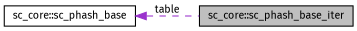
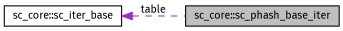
  digraph {
    rankdir=LR
    fontname="Fira Sans"
    node [color=black fontname="Fira Sans" fontsize=10 shape=record style=filled]
    n1 [fillcolor=grey75 fontcolor=black height=0.2 label="sc_core::sc_phash_base_iter" width=0.4]
-   n2 [fillcolor=white height=0.2 label="sc_core::sc_phash_base" width=0.4]
+   n2 [fillcolor=white height=0.2 label="sc_core::sc_iter_base" width=0.4]
    n2 -> n1 [color=darkorchid3 dir=back fontname="Fira Sans" fontsize=10 label=table labelfontname=FreeSans labelfontsize=10 style=dashed]
  }
